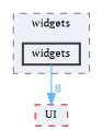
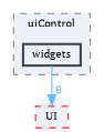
  digraph {
    compound=true
    fontname="PT Serif"
    node [fillcolor="#edf0f7" fontname="PT Serif" fontsize=10 shape=box]
    n1 [color=grey25 height=0.2 label=widgets style="filled,bold" width=0.4]
    n2 [color=red height=0.2 label=UI style="filled,dashed" width=0.4]
    subgraph cluster_1 {
      bgcolor="#edf0f7"
      fontsize=10
-     label=widgets
+     label=uiControl
      pencolor=grey50
      style="filled,dashed"
      n1
    }
    n1 -> n2 [color=steelblue1 fontcolor=steelblue1 fontname="PT Serif" fontsize=10 headlabel=8 labeldistance=1.5 labelfontname=Helvetica labelfontsize=10]
  }
